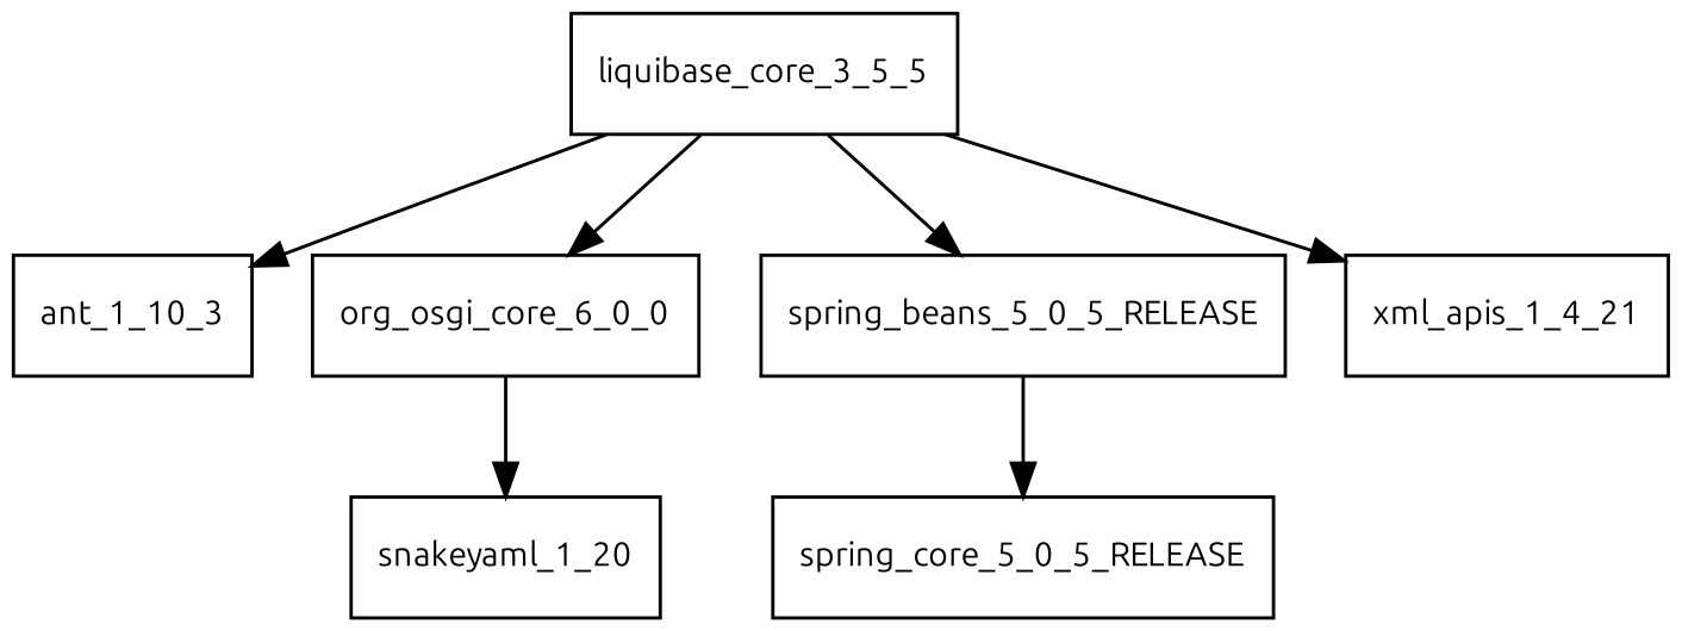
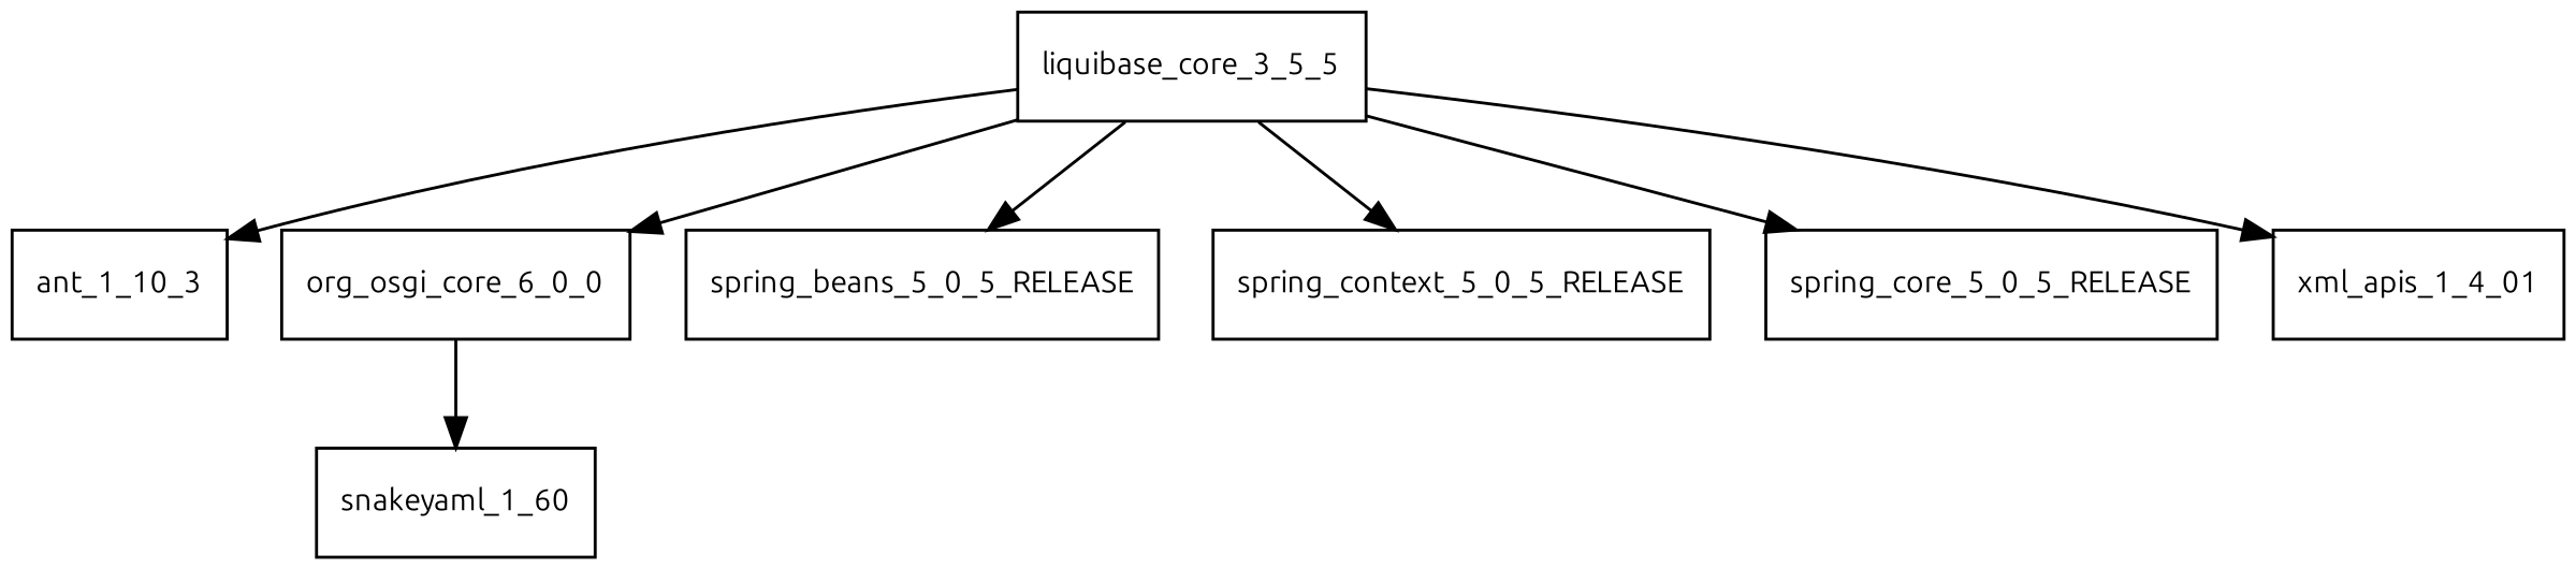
  digraph {
    fontname=Ubuntu
    node [fontname=Ubuntu fontsize=10.0 shape=box]
    edge [fontname=Ubuntu]
    liquibase_core_3_5_5
    ant_1_10_3
    org_osgi_core_6_0_0
    spring_beans_5_0_5_RELEASE
+   spring_context_5_0_5_RELEASE
    spring_core_5_0_5_RELEASE
-   xml_apis_1_4_01 [label=xml_apis_1_4_21]
-   snakeyaml_1_20
+   xml_apis_1_4_01
+   snakeyaml_1_20 [label=snakeyaml_1_60]
    liquibase_core_3_5_5 -> ant_1_10_3
    liquibase_core_3_5_5 -> org_osgi_core_6_0_0
    liquibase_core_3_5_5 -> spring_beans_5_0_5_RELEASE
-   spring_beans_5_0_5_RELEASE -> spring_core_5_0_5_RELEASE
+   liquibase_core_3_5_5 -> spring_context_5_0_5_RELEASE
+   liquibase_core_3_5_5 -> spring_core_5_0_5_RELEASE
    liquibase_core_3_5_5 -> xml_apis_1_4_01
    org_osgi_core_6_0_0 -> snakeyaml_1_20
  }
